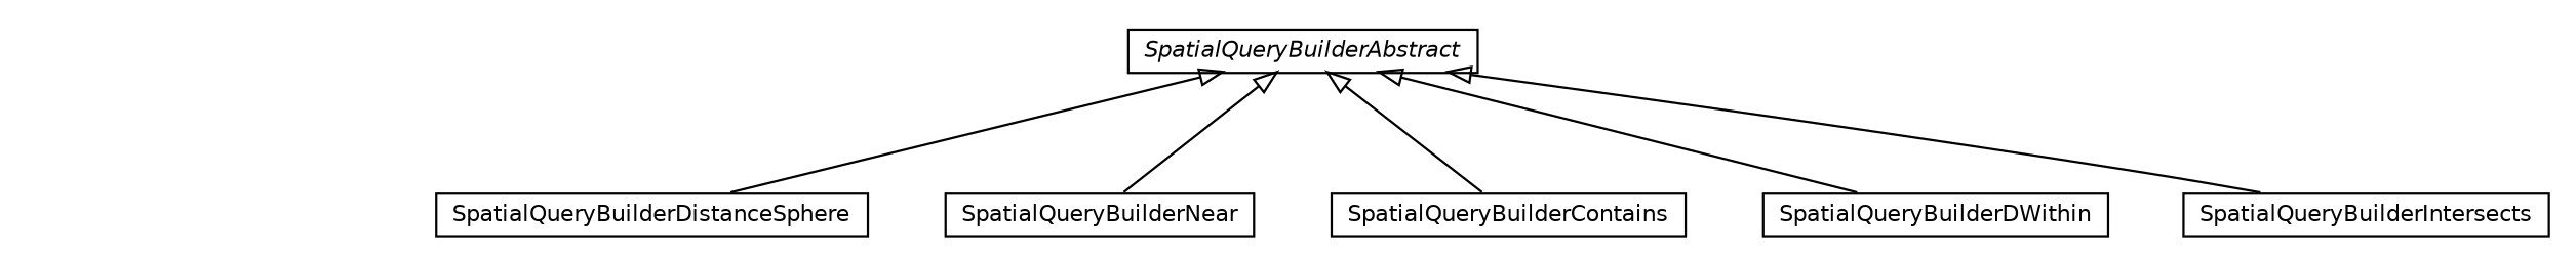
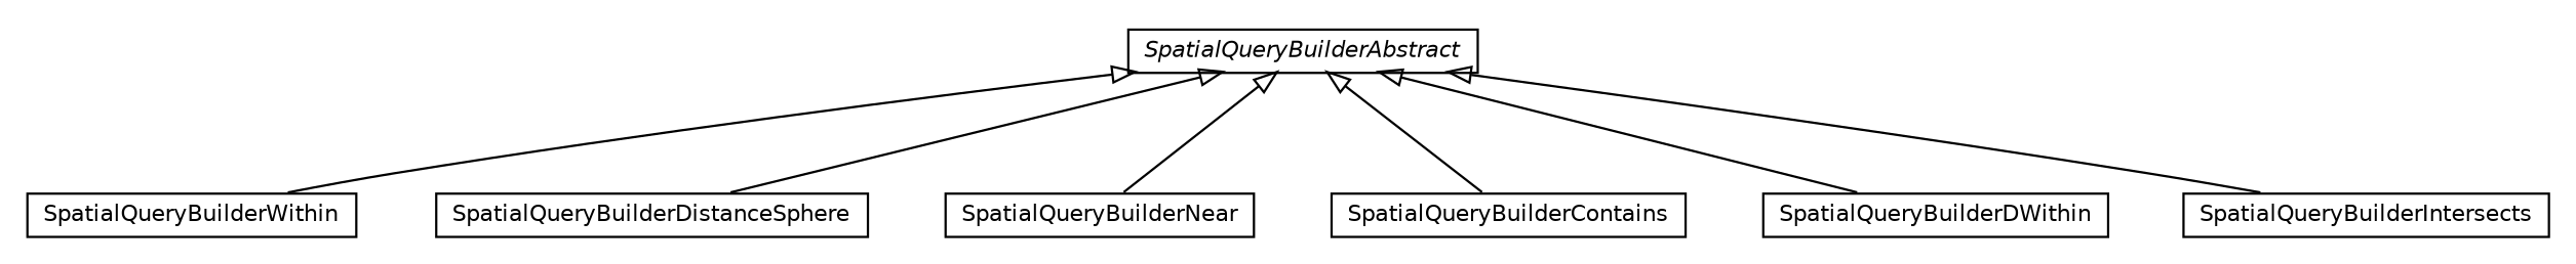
  digraph {
    nodesep=0.25
    ranksep=0.5
    node [fontcolor=black fontname=Helvetica fontsize=10.0 shape=plaintext]
    edge [arrowtail=empty dir=back fontname=Helvetica fontsize=10 headport=p labelfontname=Helvetica labelfontsize=10 tailport=p]
+   n1 [label=<<table title="com.orientechnologies.spatial.strategy.SpatialQueryBuilderWithin" border="0" cellborder="1" cellspacing="0" cellpadding="2" port="p" href="./SpatialQueryBuilderWithin.html"> 		<tr><td><table border="0" cellspacing="0" cellpadding="1"> <tr><td align="center" balign="center"> SpatialQueryBuilderWithin </td></tr> 		</table></td></tr> 		</table>>]
    n2 [label=<<table title="com.orientechnologies.spatial.strategy.SpatialQueryBuilderDistanceSphere" border="0" cellborder="1" cellspacing="0" cellpadding="2" port="p" href="./SpatialQueryBuilderDistanceSphere.html"> 		<tr><td><table border="0" cellspacing="0" cellpadding="1"> <tr><td align="center" balign="center"> SpatialQueryBuilderDistanceSphere </td></tr> 		</table></td></tr> 		</table>>]
    n3 [label=<<table title="com.orientechnologies.spatial.strategy.SpatialQueryBuilderNear" border="0" cellborder="1" cellspacing="0" cellpadding="2" port="p" href="./SpatialQueryBuilderNear.html"> 		<tr><td><table border="0" cellspacing="0" cellpadding="1"> <tr><td align="center" balign="center"> SpatialQueryBuilderNear </td></tr> 		</table></td></tr> 		</table>>]
    n4 [label=<<table title="com.orientechnologies.spatial.strategy.SpatialQueryBuilderContains" border="0" cellborder="1" cellspacing="0" cellpadding="2" port="p" href="./SpatialQueryBuilderContains.html"> 		<tr><td><table border="0" cellspacing="0" cellpadding="1"> <tr><td align="center" balign="center"> SpatialQueryBuilderContains </td></tr> 		</table></td></tr> 		</table>>]
    n5 [label=<<table title="com.orientechnologies.spatial.strategy.SpatialQueryBuilderDWithin" border="0" cellborder="1" cellspacing="0" cellpadding="2" port="p" href="./SpatialQueryBuilderDWithin.html"> 		<tr><td><table border="0" cellspacing="0" cellpadding="1"> <tr><td align="center" balign="center"> SpatialQueryBuilderDWithin </td></tr> 		</table></td></tr> 		</table>>]
    n6 [label=<<table title="com.orientechnologies.spatial.strategy.SpatialQueryBuilderAbstract" border="0" cellborder="1" cellspacing="0" cellpadding="2" port="p" href="./SpatialQueryBuilderAbstract.html"> 		<tr><td><table border="0" cellspacing="0" cellpadding="1"> <tr><td align="center" balign="center"><font face="Helvetica-Oblique"> SpatialQueryBuilderAbstract </font></td></tr> 		</table></td></tr> 		</table>>]
    n7 [label=<<table title="com.orientechnologies.spatial.strategy.SpatialQueryBuilderIntersects" border="0" cellborder="1" cellspacing="0" cellpadding="2" port="p" href="./SpatialQueryBuilderIntersects.html"> 		<tr><td><table border="0" cellspacing="0" cellpadding="1"> <tr><td align="center" balign="center"> SpatialQueryBuilderIntersects </td></tr> 		</table></td></tr> 		</table>>]
+   n6 -> n1
    n6 -> n2
    n6 -> n3
    n6 -> n4
    n6 -> n5
    n6 -> n7
  }
